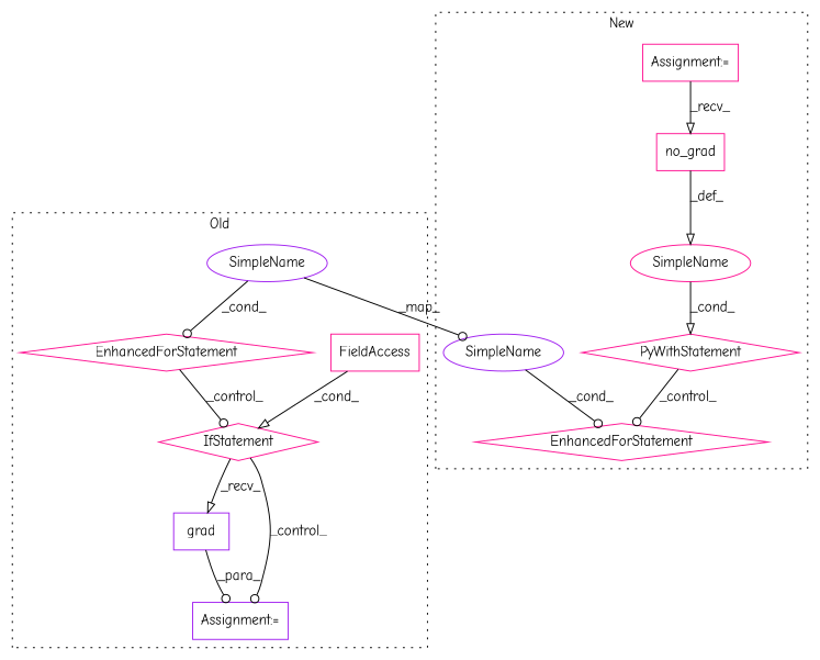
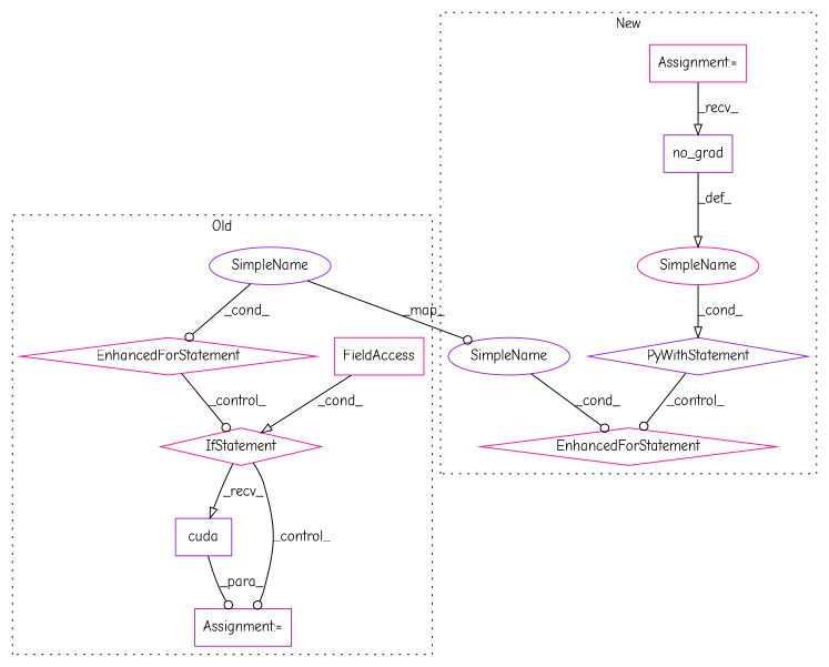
  digraph {
    fontname="Comic Neue"
    node [a=42 color=deeppink fontname="Comic Neue" l=5 shape=box]
    edge [arrowhead=odot fontname="Comic Neue"]
-   n1 [a=32 color=purple l=6 label=grad s=3014]
+   n1 [a=32 color=purple l=6 label=cuda s=3014]
    n2 [a=7 color=purple l=1 label="Assignment:=" s=3007]
    n3 [a=25 l="4,2" label=IfStatement s="2982,2990" shape=diamond]
    n4 [a=22 l=4 label=FieldAccess s=2986]
    n5 [a=70 l="53,2" label=EnhancedForStatement s="2790,2874" shape=diamond]
    n6 [color=purple label=SimpleName s=2847 shape=ellipse]
-   n7 [a=104 l="10,2" label=PyWithStatement s="2593,2618" shape=diamond]
-   n8 [a=32 l=9 label=no_grad s=2609]
+   n7 [a=104 color=purple l="10,2" label=PyWithStatement s="2593,2618" shape=diamond]
+   n8 [a=32 color=purple l=9 label=no_grad s=2609]
    n9 [a=70 l="57,2" label=EnhancedForStatement s="2628,2716" shape=diamond]
    n10 [label=SimpleName shape=ellipse l=""]
    n11 [a=7 label="Assignment:=" s=2537]
    n12 [color=purple label=SimpleName s=2689 shape=ellipse]
    subgraph cluster_1 {
      label=Old
      style=dotted
      n1
      n2
      n3
      n4
      n5
      n6
    }
    subgraph cluster_2 {
      label=New
      style=dotted
      n7
      n8
      n9
      n10
      n11
      n12
    }
    n1 -> n2 [label=_para_]
    n3 -> n1 [arrowhead=onormal label=_recv_]
    n3 -> n2 [label=_control_]
    n4 -> n3 [arrowhead=onormal label=_cond_]
    n5 -> n3 [label=_control_]
    n6 -> n5 [label=_cond_]
    n6 -> n12 [label=_map_]
    n7 -> n9 [label=_control_]
    n8 -> n10 [arrowhead=onormal label=_def_]
    n10 -> n7 [arrowhead=onormal label=_cond_]
    n11 -> n8 [arrowhead=onormal label=_recv_]
    n12 -> n9 [label=_cond_]
  }
